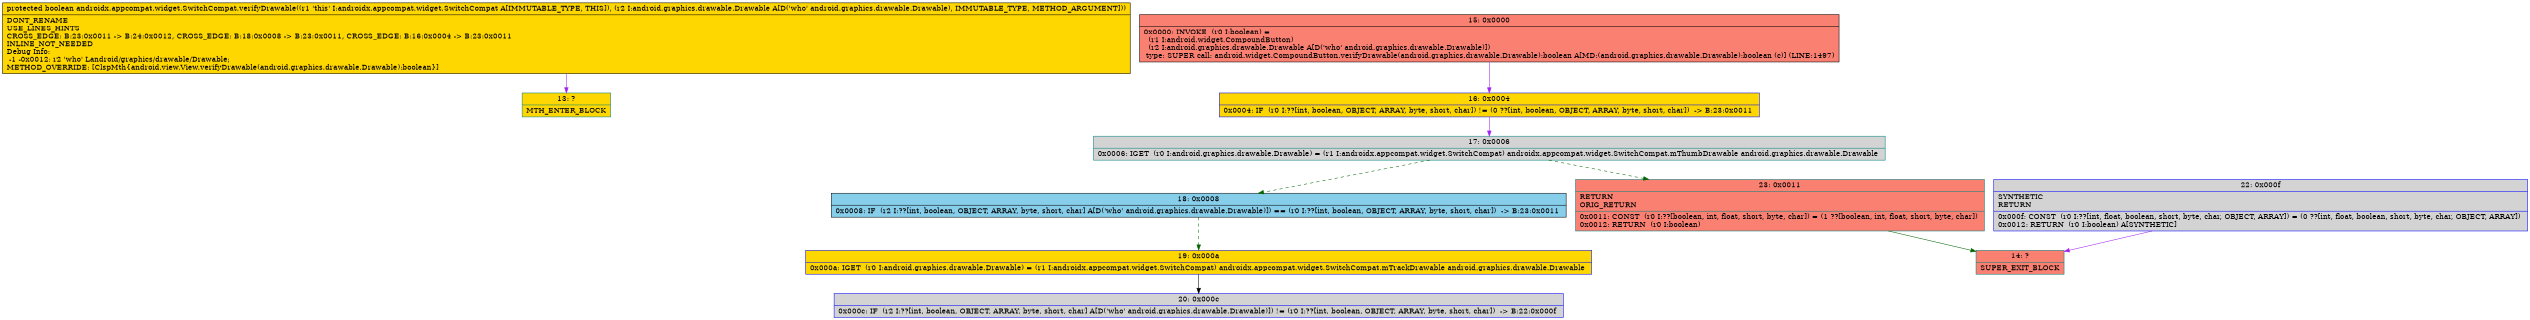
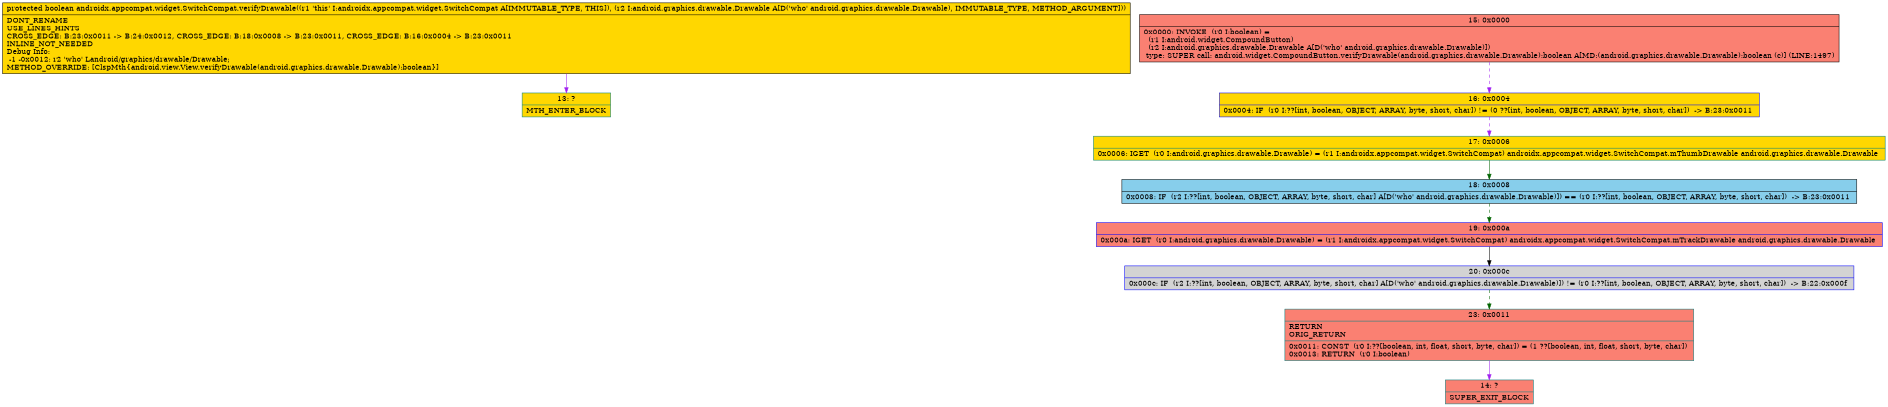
  digraph {
    node [color=teal fillcolor=salmon shape=record style=filled]
    edge [color=purple]
    n1 [fillcolor=gold label="{13\:\ ?|MTH_ENTER_BLOCK\l}"]
    n2 [color=black label="{15\:\ 0x0000|0x0000: INVOKE  (r0 I:boolean) = \l  (r1 I:android.widget.CompoundButton)\l  (r2 I:android.graphics.drawable.Drawable A[D('who' android.graphics.drawable.Drawable)])\l type: SUPER call: android.widget.CompoundButton.verifyDrawable(android.graphics.drawable.Drawable):boolean A[MD:(android.graphics.drawable.Drawable):boolean (c)] (LINE:1497)\l}"]
    n3 [color=blue fillcolor=gold label="{16\:\ 0x0004|0x0004: IF  (r0 I:??[int, boolean, OBJECT, ARRAY, byte, short, char]) != (0 ??[int, boolean, OBJECT, ARRAY, byte, short, char])  \-\> B:23:0x0011 \l}"]
-   n4 [fillcolor=lightgrey label="{17\:\ 0x0006|0x0006: IGET  (r0 I:android.graphics.drawable.Drawable) = (r1 I:androidx.appcompat.widget.SwitchCompat) androidx.appcompat.widget.SwitchCompat.mThumbDrawable android.graphics.drawable.Drawable \l}"]
+   n4 [fillcolor=gold label="{17\:\ 0x0006|0x0006: IGET  (r0 I:android.graphics.drawable.Drawable) = (r1 I:androidx.appcompat.widget.SwitchCompat) androidx.appcompat.widget.SwitchCompat.mThumbDrawable android.graphics.drawable.Drawable \l}"]
    n5 [color=black fillcolor=skyblue label="{18\:\ 0x0008|0x0008: IF  (r2 I:??[int, boolean, OBJECT, ARRAY, byte, short, char] A[D('who' android.graphics.drawable.Drawable)]) == (r0 I:??[int, boolean, OBJECT, ARRAY, byte, short, char])  \-\> B:23:0x0011 \l}"]
-   n6 [label="{23\:\ 0x0011|RETURN\lORIG_RETURN\l|0x0011: CONST  (r0 I:??[boolean, int, float, short, byte, char]) = (1 ??[boolean, int, float, short, byte, char]) \l0x0012: RETURN  (r0 I:boolean) \l}"]
+   n6 [label="{23\:\ 0x0011|RETURN\lORIG_RETURN\l|0x0011: CONST  (r0 I:??[boolean, int, float, short, byte, char]) = (1 ??[boolean, int, float, short, byte, char]) \l0x0013: RETURN  (r0 I:boolean) \l}"]
    n7 [label="{14\:\ ?|SUPER_EXIT_BLOCK\l}"]
-   n8 [color=blue fillcolor=gold label="{19\:\ 0x000a|0x000a: IGET  (r0 I:android.graphics.drawable.Drawable) = (r1 I:androidx.appcompat.widget.SwitchCompat) androidx.appcompat.widget.SwitchCompat.mTrackDrawable android.graphics.drawable.Drawable \l}"]
+   n8 [color=blue label="{19\:\ 0x000a|0x000a: IGET  (r0 I:android.graphics.drawable.Drawable) = (r1 I:androidx.appcompat.widget.SwitchCompat) androidx.appcompat.widget.SwitchCompat.mTrackDrawable android.graphics.drawable.Drawable \l}"]
    n9 [color=blue fillcolor=lightgrey label="{20\:\ 0x000c|0x000c: IF  (r2 I:??[int, boolean, OBJECT, ARRAY, byte, short, char] A[D('who' android.graphics.drawable.Drawable)]) != (r0 I:??[int, boolean, OBJECT, ARRAY, byte, short, char])  \-\> B:22:0x000f \l}"]
-   n10 [color=blue fillcolor=lightgrey label="{22\:\ 0x000f|SYNTHETIC\lRETURN\l|0x000f: CONST  (r0 I:??[int, float, boolean, short, byte, char, OBJECT, ARRAY]) = (0 ??[int, float, boolean, short, byte, char, OBJECT, ARRAY]) \l0x0012: RETURN  (r0 I:boolean) A[SYNTHETIC]\l}"]
    n11 [color=black fillcolor=gold label="{protected boolean androidx.appcompat.widget.SwitchCompat.verifyDrawable((r1 'this' I:androidx.appcompat.widget.SwitchCompat A[IMMUTABLE_TYPE, THIS]), (r2 I:android.graphics.drawable.Drawable A[D('who' android.graphics.drawable.Drawable), IMMUTABLE_TYPE, METHOD_ARGUMENT]))  | DONT_RENAME\lUSE_LINES_HINTS\lCROSS_EDGE: B:23:0x0011 \-\> B:24:0x0012, CROSS_EDGE: B:18:0x0008 \-\> B:23:0x0011, CROSS_EDGE: B:16:0x0004 \-\> B:23:0x0011\lINLINE_NOT_NEEDED\lDebug Info:\l  \-1 \-0x0012: r2 'who' Landroid\/graphics\/drawable\/Drawable;\lMETHOD_OVERRIDE: [ClspMth\{android.view.View.verifyDrawable(android.graphics.drawable.Drawable):boolean\}]\l}"]
-   n2 -> n3
-   n3 -> n4 [style=solid]
-   n4 -> n5 [color=darkgreen style=dashed]
+   n2 -> n3 [style=dashed]
+   n3 -> n4 [style=dashed]
+   n4 -> n5 [color=darkgreen]
    n5 -> n8 [color=darkgreen style=dashed]
-   n6 -> n7 [color=darkgreen]
+   n6 -> n7
    n8 -> n9 [color=black]
-   n4 -> n6 [color=darkgreen style=dashed]
-   n10 -> n7
+   n9 -> n6 [color=darkgreen style=dashed]
    n11 -> n1
  }
